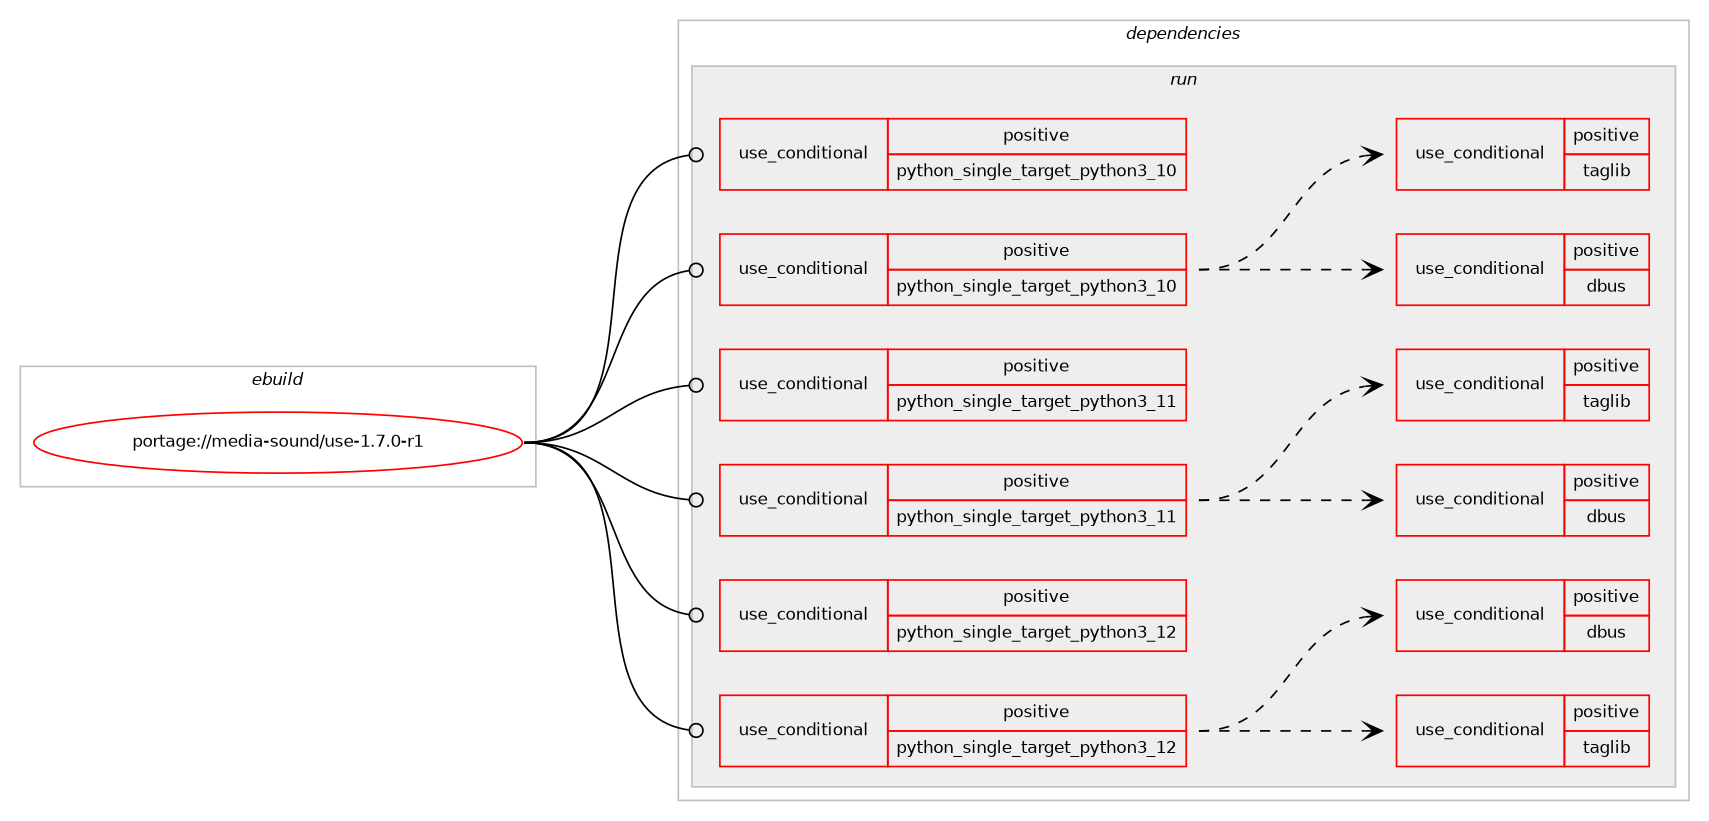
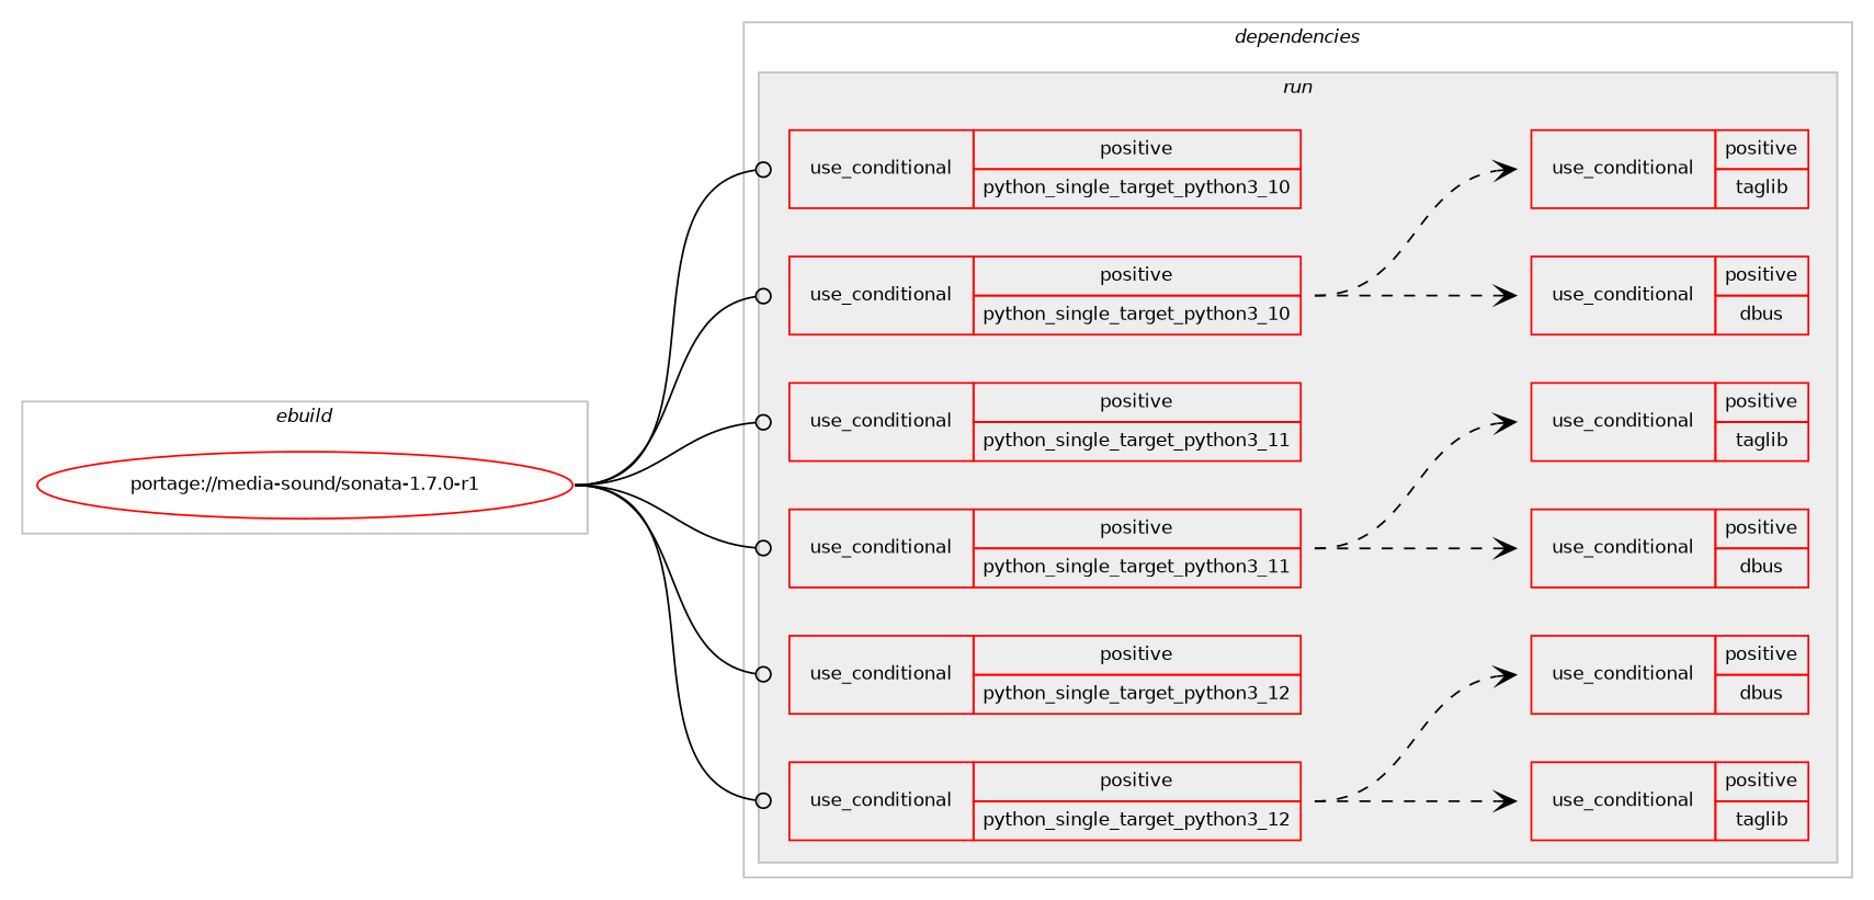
  digraph {
    compound=true
    concentrate=true
    fontname=Helvetica
    fontsize=10
    newrank=true
    rankdir=LR
    ranksep=1.5
    node [color=red fontname=Helvetica fontsize=10 shape=none]
    edge [arrowhead=odot headport=w style=solid tailport=e weight=20]
-   n1 [label="portage://media-sound/use-1.7.0-r1" width=4 shape=""]
+   n1 [label="portage://media-sound/sonata-1.7.0-r1" width=4 shape=""]
    n2 [label=<<TABLE BORDER="0" CELLBORDER="1" CELLSPACING="0" CELLPADDING="4"><TR><TD ROWSPAN="3" CELLPADDING="10">use_conditional</TD></TR><TR><TD>positive</TD></TR><TR><TD>python_single_target_python3_10</TD></TR></TABLE>>]
    n3 [label=<<TABLE BORDER="0" CELLBORDER="1" CELLSPACING="0" CELLPADDING="4"><TR><TD ROWSPAN="3" CELLPADDING="10">use_conditional</TD></TR><TR><TD>positive</TD></TR><TR><TD>dbus</TD></TR></TABLE>>]
    n4 [label=<<TABLE BORDER="0" CELLBORDER="1" CELLSPACING="0" CELLPADDING="4"><TR><TD ROWSPAN="3" CELLPADDING="10">use_conditional</TD></TR><TR><TD>positive</TD></TR><TR><TD>taglib</TD></TR></TABLE>>]
    n5 [label=<<TABLE BORDER="0" CELLBORDER="1" CELLSPACING="0" CELLPADDING="4"><TR><TD ROWSPAN="3" CELLPADDING="10">use_conditional</TD></TR><TR><TD>positive</TD></TR><TR><TD>python_single_target_python3_10</TD></TR></TABLE>>]
    n6 [label=<<TABLE BORDER="0" CELLBORDER="1" CELLSPACING="0" CELLPADDING="4"><TR><TD ROWSPAN="3" CELLPADDING="10">use_conditional</TD></TR><TR><TD>positive</TD></TR><TR><TD>python_single_target_python3_11</TD></TR></TABLE>>]
    n7 [label=<<TABLE BORDER="0" CELLBORDER="1" CELLSPACING="0" CELLPADDING="4"><TR><TD ROWSPAN="3" CELLPADDING="10">use_conditional</TD></TR><TR><TD>positive</TD></TR><TR><TD>dbus</TD></TR></TABLE>>]
    n8 [label=<<TABLE BORDER="0" CELLBORDER="1" CELLSPACING="0" CELLPADDING="4"><TR><TD ROWSPAN="3" CELLPADDING="10">use_conditional</TD></TR><TR><TD>positive</TD></TR><TR><TD>taglib</TD></TR></TABLE>>]
    n9 [label=<<TABLE BORDER="0" CELLBORDER="1" CELLSPACING="0" CELLPADDING="4"><TR><TD ROWSPAN="3" CELLPADDING="10">use_conditional</TD></TR><TR><TD>positive</TD></TR><TR><TD>python_single_target_python3_11</TD></TR></TABLE>>]
    n10 [label=<<TABLE BORDER="0" CELLBORDER="1" CELLSPACING="0" CELLPADDING="4"><TR><TD ROWSPAN="3" CELLPADDING="10">use_conditional</TD></TR><TR><TD>positive</TD></TR><TR><TD>python_single_target_python3_12</TD></TR></TABLE>>]
    n11 [label=<<TABLE BORDER="0" CELLBORDER="1" CELLSPACING="0" CELLPADDING="4"><TR><TD ROWSPAN="3" CELLPADDING="10">use_conditional</TD></TR><TR><TD>positive</TD></TR><TR><TD>taglib</TD></TR></TABLE>>]
    n12 [label=<<TABLE BORDER="0" CELLBORDER="1" CELLSPACING="0" CELLPADDING="4"><TR><TD ROWSPAN="3" CELLPADDING="10">use_conditional</TD></TR><TR><TD>positive</TD></TR><TR><TD>dbus</TD></TR></TABLE>>]
    n13 [label=<<TABLE BORDER="0" CELLBORDER="1" CELLSPACING="0" CELLPADDING="4"><TR><TD ROWSPAN="3" CELLPADDING="10">use_conditional</TD></TR><TR><TD>positive</TD></TR><TR><TD>python_single_target_python3_12</TD></TR></TABLE>>]
    subgraph cluster_1 {
      color=gray
      label=<<i>ebuild</i>>
      rank=same
      n1
    }
    subgraph cluster_2 {
      color=gray
      label=<<i>dependencies</i>>
      subgraph cluster_3 {
        color=gray
        fillcolor="#eeeeee"
        label=<<i>compile</i>>
        style=filled
      }
      subgraph cluster_4 {
        color=gray
        fillcolor="#eeeeee"
        label=<<i>compile and run</i>>
        style=filled
      }
      subgraph cluster_5 {
        color=gray
        fillcolor="#eeeeee"
        label=<<i>run</i>>
        style=filled
        subgraph sub_6 {
          color=gray
          fillcolor="#eeeeee"
          label=<<i>run</i>>
          style=filled
          n2
        }
        subgraph sub_7 {
          color=gray
          fillcolor="#eeeeee"
          label=<<i>run</i>>
          style=filled
          n5
          subgraph sub_8 {
            color=gray
            fillcolor="#eeeeee"
            label=<<i>run</i>>
            style=filled
            n3
          }
          subgraph sub_9 {
            color=gray
            fillcolor="#eeeeee"
            label=<<i>run</i>>
            style=filled
            n4
          }
        }
        subgraph sub_10 {
          color=gray
          fillcolor="#eeeeee"
          label=<<i>run</i>>
          style=filled
          n6
        }
        subgraph sub_11 {
          color=gray
          fillcolor="#eeeeee"
          label=<<i>run</i>>
          style=filled
          n9
          subgraph sub_12 {
            color=gray
            fillcolor="#eeeeee"
            label=<<i>run</i>>
            style=filled
            n7
          }
          subgraph sub_13 {
            color=gray
            fillcolor="#eeeeee"
            label=<<i>run</i>>
            style=filled
            n8
          }
        }
        subgraph sub_14 {
          color=gray
          fillcolor="#eeeeee"
          label=<<i>run</i>>
          style=filled
          n10
        }
        subgraph sub_15 {
          color=gray
          fillcolor="#eeeeee"
          label=<<i>run</i>>
          style=filled
          n13
          subgraph sub_16 {
            color=gray
            fillcolor="#eeeeee"
            label=<<i>run</i>>
            style=filled
            n11
          }
          subgraph sub_17 {
            color=gray
            fillcolor="#eeeeee"
            label=<<i>run</i>>
            style=filled
            n12
          }
        }
      }
    }
    subgraph cluster_18 {
      color=gray
      label=<<i>candidates</i>>
      rank=same
    }
    n1 -> n2
    n1 -> n5
    n1 -> n6
    n1 -> n9
    n1 -> n10
    n1 -> n13
    n5 -> n3 [arrowhead=vee style=dashed]
    n5 -> n4 [arrowhead=vee style=dashed]
    n9 -> n7 [arrowhead=vee style=dashed]
    n9 -> n8 [arrowhead=vee style=dashed]
    n13 -> n11 [arrowhead=vee style=dashed]
    n13 -> n12 [arrowhead=vee style=dashed]
  }
